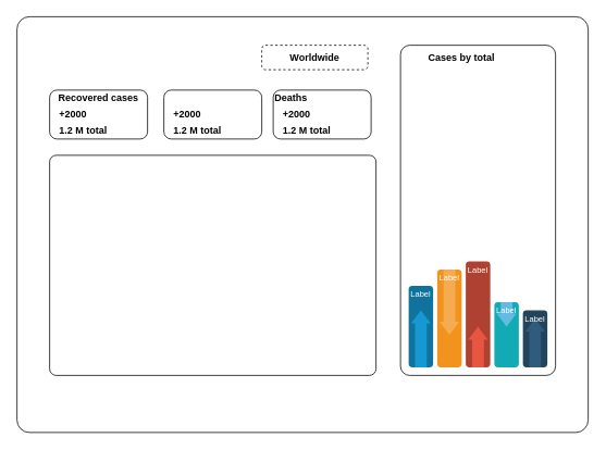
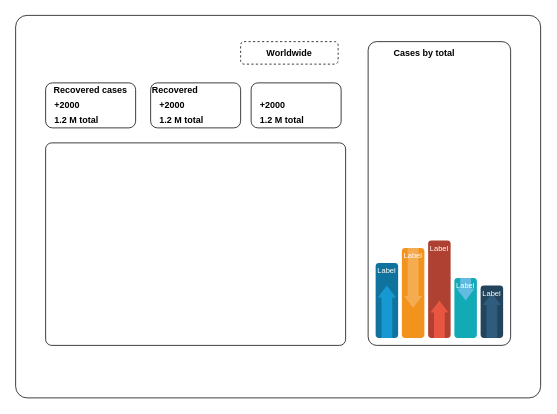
  <mxCell id="0" />
  <mxCell id="1" parent="0" />
  <mxCell id="2" value="" style="rounded=1;whiteSpace=wrap;html=1;arcSize=3;" parent="1" vertex="1"><mxGeometry x="20" y="20" width="700" height="510" as="geometry" /></mxCell>
  <mxCell id="3" value="" style="rounded=1;whiteSpace=wrap;html=1;arcSize=6;" parent="1" vertex="1"><mxGeometry x="490" y="55" width="190" height="405" as="geometry" /></mxCell>
  <mxCell id="4" value="&lt;b&gt;Worldwide&lt;/b&gt;" style="rounded=1;whiteSpace=wrap;html=1;dashed=1;" parent="1" vertex="1"><mxGeometry x="320" y="55" width="130" height="30" as="geometry" /></mxCell>
  <mxCell id="5" value="" style="rounded=1;whiteSpace=wrap;html=1;" parent="1" vertex="1"><mxGeometry x="60" y="110" width="120" height="60" as="geometry" /></mxCell>
  <mxCell id="6" value="&lt;b&gt;Recovered cases&lt;/b&gt;" style="text;html=1;strokeColor=none;fillColor=none;align=center;verticalAlign=middle;whiteSpace=wrap;rounded=0;" parent="1" vertex="1"><mxGeometry x="60" y="110" width="120" height="20" as="geometry" /></mxCell>
  <mxCell id="7" value="&lt;b&gt;+2000&lt;/b&gt;" style="text;html=1;strokeColor=none;fillColor=none;align=left;verticalAlign=middle;whiteSpace=wrap;rounded=0;" parent="1" vertex="1"><mxGeometry x="70" y="130" width="90" height="20" as="geometry" /></mxCell>
  <mxCell id="8" value="&lt;b&gt;1.2 M total&lt;/b&gt;" style="text;html=1;strokeColor=none;fillColor=none;align=left;verticalAlign=middle;whiteSpace=wrap;rounded=0;" parent="1" vertex="1"><mxGeometry x="70" y="150" width="110" height="20" as="geometry" /></mxCell>
  <mxCell id="9" value="" style="rounded=1;whiteSpace=wrap;html=1;" parent="1" vertex="1"><mxGeometry x="200" y="110" width="120" height="60" as="geometry" /></mxCell>
+ <mxCell id="10" value="&lt;b&gt;Recovered&lt;/b&gt;" style="text;html=1;strokeColor=none;fillColor=none;align=left;verticalAlign=middle;whiteSpace=wrap;rounded=0;" parent="1" vertex="1"><mxGeometry x="200" y="110" width="120" height="20" as="geometry" /></mxCell>
  <mxCell id="11" value="&lt;b&gt;+2000&lt;/b&gt;" style="text;html=1;strokeColor=none;fillColor=none;align=left;verticalAlign=middle;whiteSpace=wrap;rounded=0;" parent="1" vertex="1"><mxGeometry x="210" y="130" width="90" height="20" as="geometry" /></mxCell>
  <mxCell id="12" value="&lt;b&gt;1.2 M total&lt;/b&gt;" style="text;html=1;strokeColor=none;fillColor=none;align=left;verticalAlign=middle;whiteSpace=wrap;rounded=0;" parent="1" vertex="1"><mxGeometry x="210" y="150" width="110" height="20" as="geometry" /></mxCell>
  <mxCell id="13" value="" style="rounded=1;whiteSpace=wrap;html=1;" parent="1" vertex="1"><mxGeometry x="334" y="110" width="120" height="60" as="geometry" /></mxCell>
- <mxCell id="14" value="&lt;b&gt;Deaths&lt;/b&gt;" style="text;html=1;strokeColor=none;fillColor=none;align=left;verticalAlign=middle;whiteSpace=wrap;rounded=0;" parent="1" vertex="1"><mxGeometry x="334" y="110" width="120" height="20" as="geometry" /></mxCell>
  <mxCell id="15" value="&lt;b&gt;+2000&lt;/b&gt;" style="text;html=1;strokeColor=none;fillColor=none;align=left;verticalAlign=middle;whiteSpace=wrap;rounded=0;" parent="1" vertex="1"><mxGeometry x="344" y="130" width="90" height="20" as="geometry" /></mxCell>
  <mxCell id="16" value="&lt;b&gt;1.2 M total&lt;/b&gt;" style="text;html=1;strokeColor=none;fillColor=none;align=left;verticalAlign=middle;whiteSpace=wrap;rounded=0;" parent="1" vertex="1"><mxGeometry x="344" y="150" width="110" height="20" as="geometry" /></mxCell>
  <mxCell id="17" value="" style="rounded=1;whiteSpace=wrap;html=1;arcSize=3;" parent="1" vertex="1"><mxGeometry x="60" y="190" width="400" height="270" as="geometry" /></mxCell>
  <mxCell id="18" value="" style="shape=image;html=1;verticalAlign=top;verticalLabelPosition=bottom;labelBackgroundColor=#ffffff;imageAspect=0;aspect=fixed;image=https://cdn4.iconfinder.com/data/icons/small-n-flat/24/map-128.png;rounded=1;" parent="1" vertex="1"><mxGeometry x="196" y="261" width="128" height="128" as="geometry" /></mxCell>
  <mxCell id="19" value="&lt;b&gt;Cases by total&lt;/b&gt;" style="text;html=1;strokeColor=none;fillColor=none;align=center;verticalAlign=middle;whiteSpace=wrap;rounded=0;" parent="1" vertex="1"><mxGeometry x="500" y="60" width="130" height="20" as="geometry" /></mxCell>
  <mxCell id="20" value="" style="fillColor=#10739E;strokeColor=none;rounded=1;" parent="1" vertex="1"><mxGeometry x="500" y="350" width="30" height="100" as="geometry" /></mxCell>
  <mxCell id="21" value="" style="shape=mxgraph.arrows2.arrow;dy=0.4;dx=16;notch=0;direction=north;fillColor=#1699D3;strokeColor=none;" parent="20" vertex="1"><mxGeometry x="3" y="30" width="24" height="70" as="geometry" /></mxCell>
  <mxCell id="22" value="Label" style="text;html=1;align=center;verticalAlign=middle;whiteSpace=wrap;fontColor=#FFFFFF;fontSize=10;" parent="20" vertex="1"><mxGeometry width="30" height="20" as="geometry" /></mxCell>
  <mxCell id="23" value="" style="fillColor=#F2931E;strokeColor=none;rounded=1;" parent="1" vertex="1"><mxGeometry x="535" y="330" width="30" height="120" as="geometry" /></mxCell>
  <mxCell id="24" value="" style="shape=mxgraph.arrows2.arrow;dy=0.4;dx=16;notch=0;direction=south;fillColor=#F5AB50;strokeColor=none;" parent="23" vertex="1"><mxGeometry x="3" width="24" height="80" as="geometry" /></mxCell>
  <mxCell id="25" value="Label" style="text;html=1;align=center;verticalAlign=middle;whiteSpace=wrap;fontColor=#FFFFFF;fontSize=10;" parent="23" vertex="1"><mxGeometry width="30" height="20" as="geometry" /></mxCell>
  <mxCell id="26" value="" style="fillColor=#AE4132;strokeColor=none;rounded=1;" parent="1" vertex="1"><mxGeometry x="570" y="320" width="30" height="130" as="geometry" /></mxCell>
  <mxCell id="27" value="" style="shape=mxgraph.arrows2.arrow;dy=0.4;dx=16;notch=0;direction=north;fillColor=#E85642;strokeColor=none;" parent="26" vertex="1"><mxGeometry x="3" y="80" width="24" height="50" as="geometry" /></mxCell>
  <mxCell id="28" value="Label" style="text;html=1;align=center;verticalAlign=middle;whiteSpace=wrap;fontColor=#FFFFFF;fontSize=10;" parent="26" vertex="1"><mxGeometry width="30" height="20" as="geometry" /></mxCell>
  <mxCell id="29" value="" style="fillColor=#12AAB5;strokeColor=none;rounded=1;" parent="1" vertex="1"><mxGeometry x="605" y="370" width="30" height="80" as="geometry" /></mxCell>
  <mxCell id="30" value="" style="shape=mxgraph.arrows2.arrow;dy=0.4;dx=16;notch=0;direction=south;fillColor=#64BBE2;strokeColor=none;" parent="29" vertex="1"><mxGeometry x="3" width="24" height="30" as="geometry" /></mxCell>
  <mxCell id="31" value="Label" style="text;html=1;align=center;verticalAlign=middle;whiteSpace=wrap;fontColor=#FFFFFF;fontSize=10;" parent="29" vertex="1"><mxGeometry width="30" height="20" as="geometry" /></mxCell>
  <mxCell id="32" value="" style="fillColor=#23445D;strokeColor=none;rounded=1;" parent="1" vertex="1"><mxGeometry x="640" y="380" width="30" height="70" as="geometry" /></mxCell>
  <mxCell id="33" value="" style="shape=mxgraph.arrows2.arrow;dy=0.4;dx=16;notch=0;direction=north;fillColor=#2F5B7C;strokeColor=none;" parent="32" vertex="1"><mxGeometry x="3" y="10" width="24" height="60" as="geometry" /></mxCell>
  <mxCell id="34" value="Label" style="text;html=1;align=center;verticalAlign=middle;whiteSpace=wrap;fontColor=#FFFFFF;fontSize=10;" parent="32" vertex="1"><mxGeometry width="30" height="20" as="geometry" /></mxCell>
